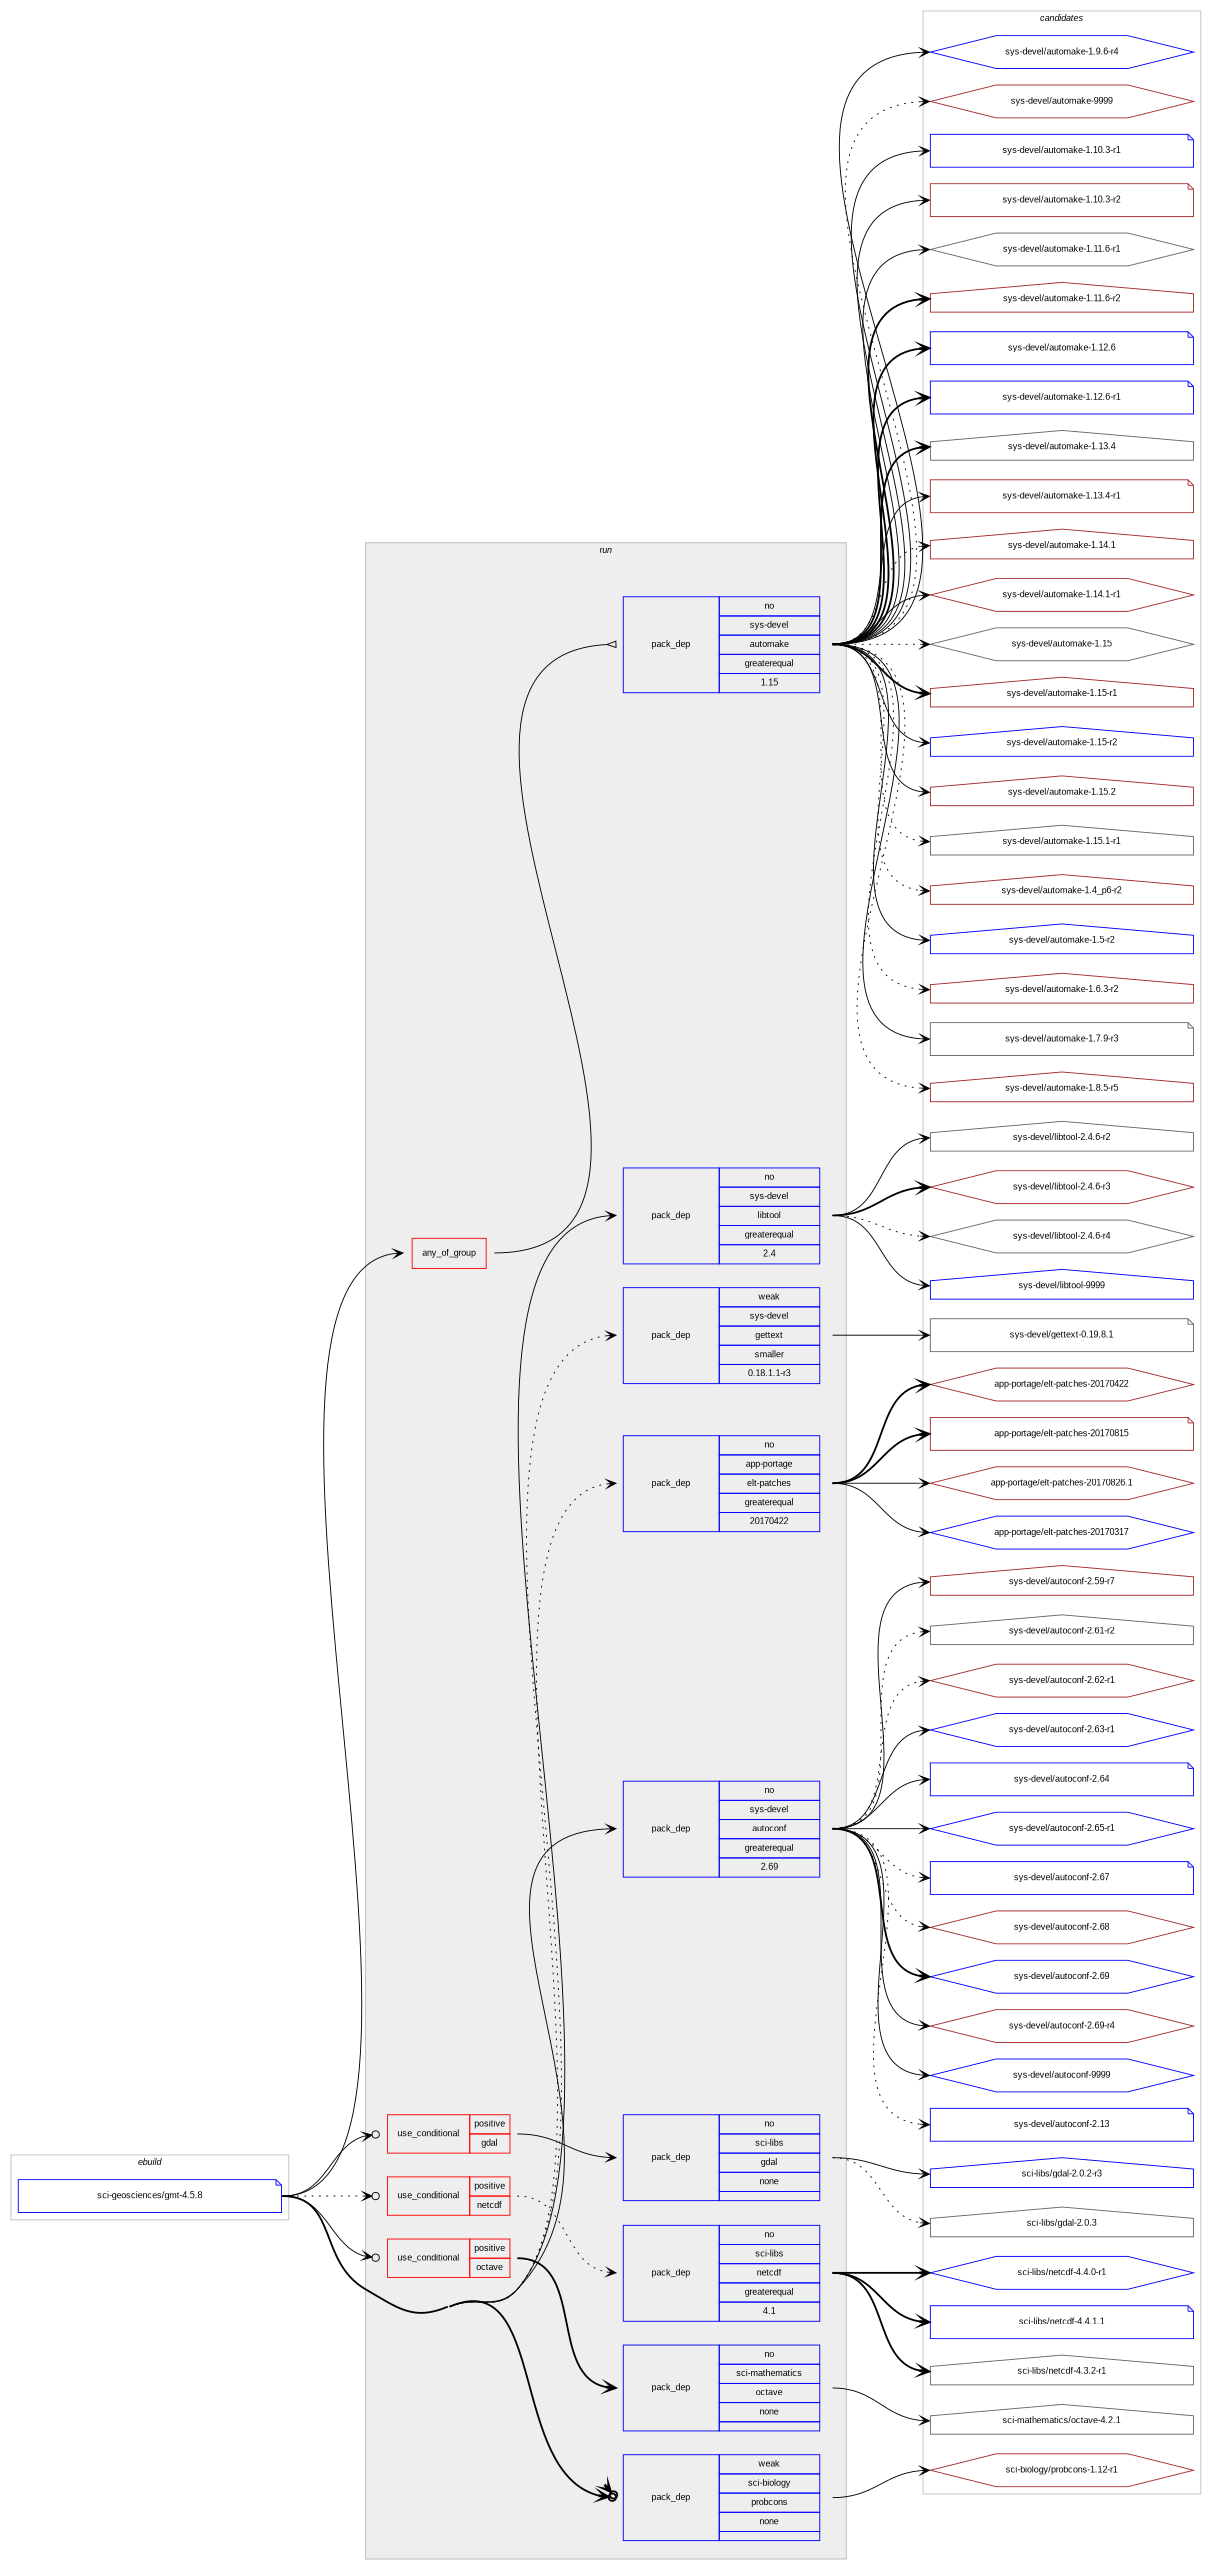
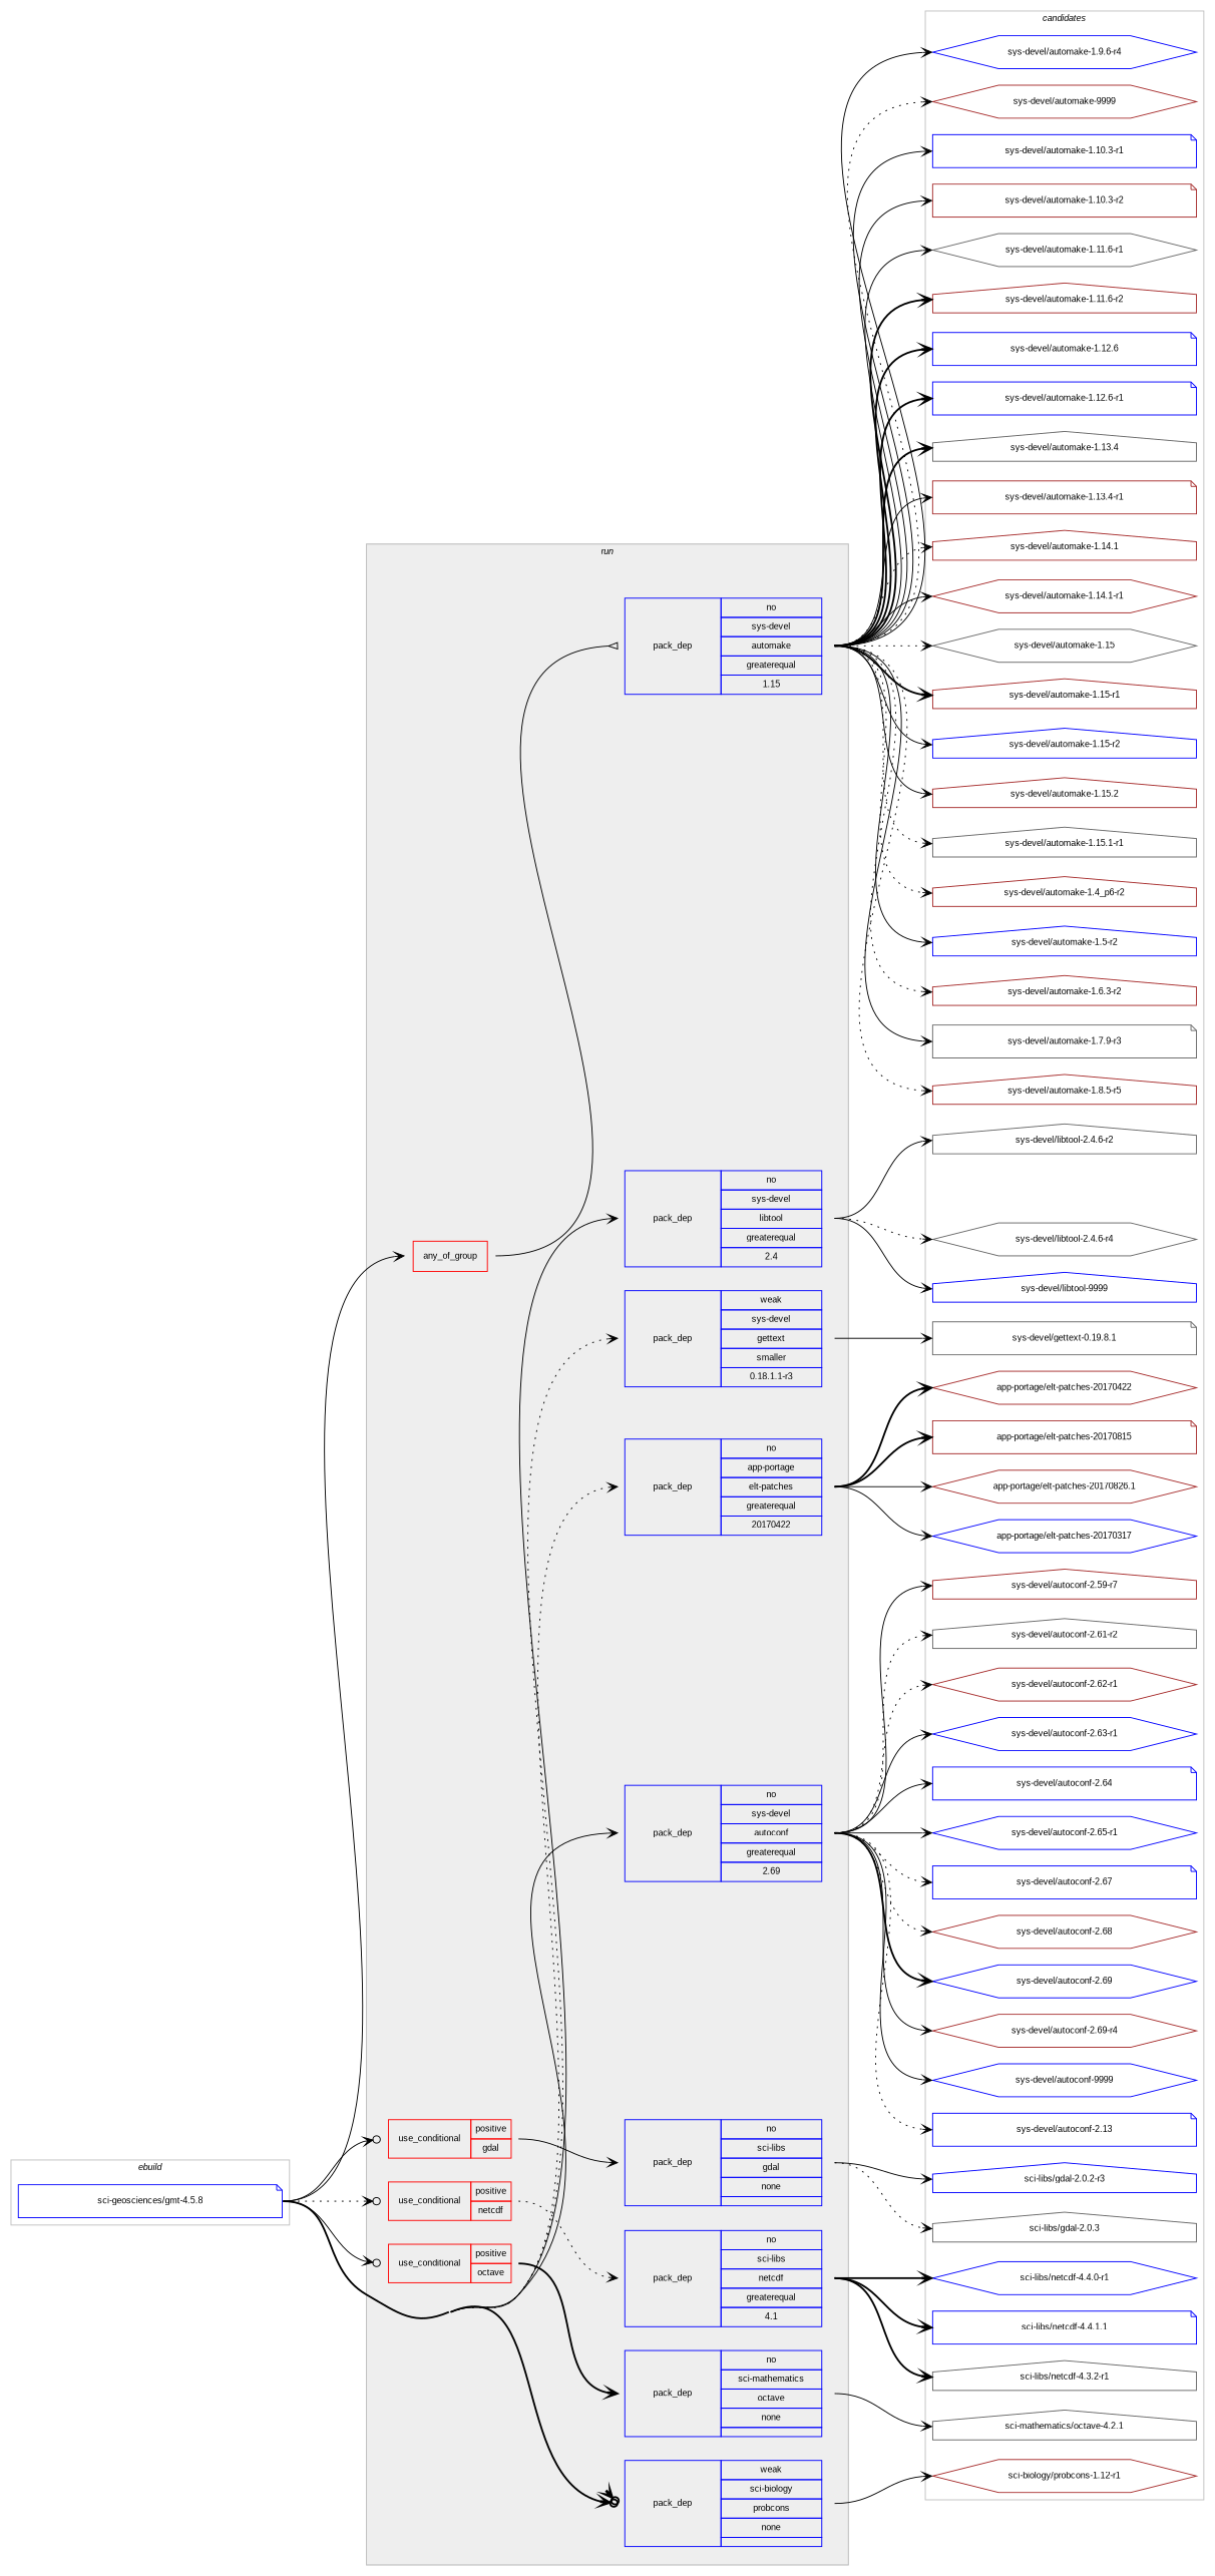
  digraph {
    compound=true
    concentrate=true
    fontname="Liberation Sans"
    fontsize=10
    newrank=true
    rankdir=LR
    ranksep=1.5
    node [color=blue fontname="Liberation Sans" fontsize=10 shape=hexagon]
    edge [arrowhead=vee fontname="Liberation Sans" headport=w style=solid tailport=e weight=100]
    n1 [label="sci-geosciences/gmt-4.5.8" shape=note width=4]
    n2 [label=<<TABLE BORDER="0" CELLBORDER="1" CELLSPACING="0" CELLPADDING="4" WIDTH="220"><TR><TD ROWSPAN="6" CELLPADDING="30">pack_dep</TD></TR><TR><TD WIDTH="110">no</TD></TR><TR><TD>sys-devel</TD></TR><TR><TD>automake</TD></TR><TR><TD>greaterequal</TD></TR><TR><TD>1.15</TD></TR></TABLE>> shape=none]
    n3 [color=red label=<<TABLE BORDER="0" CELLBORDER="1" CELLSPACING="0" CELLPADDING="4"><TR><TD CELLPADDING="10">any_of_group</TD></TR></TABLE>> shape=none]
    n4 [label=<<TABLE BORDER="0" CELLBORDER="1" CELLSPACING="0" CELLPADDING="4" WIDTH="220"><TR><TD ROWSPAN="6" CELLPADDING="30">pack_dep</TD></TR><TR><TD WIDTH="110">no</TD></TR><TR><TD>app-portage</TD></TR><TR><TD>elt-patches</TD></TR><TR><TD>greaterequal</TD></TR><TR><TD>20170422</TD></TR></TABLE>> shape=none]
    n5 [label=<<TABLE BORDER="0" CELLBORDER="1" CELLSPACING="0" CELLPADDING="4" WIDTH="220"><TR><TD ROWSPAN="6" CELLPADDING="30">pack_dep</TD></TR><TR><TD WIDTH="110">no</TD></TR><TR><TD>sys-devel</TD></TR><TR><TD>autoconf</TD></TR><TR><TD>greaterequal</TD></TR><TR><TD>2.69</TD></TR></TABLE>> shape=none]
    n6 [label=<<TABLE BORDER="0" CELLBORDER="1" CELLSPACING="0" CELLPADDING="4" WIDTH="220"><TR><TD ROWSPAN="6" CELLPADDING="30">pack_dep</TD></TR><TR><TD WIDTH="110">no</TD></TR><TR><TD>sys-devel</TD></TR><TR><TD>libtool</TD></TR><TR><TD>greaterequal</TD></TR><TR><TD>2.4</TD></TR></TABLE>> shape=none]
    n7 [label=<<TABLE BORDER="0" CELLBORDER="1" CELLSPACING="0" CELLPADDING="4" WIDTH="220"><TR><TD ROWSPAN="6" CELLPADDING="30">pack_dep</TD></TR><TR><TD WIDTH="110">weak</TD></TR><TR><TD>sys-devel</TD></TR><TR><TD>gettext</TD></TR><TR><TD>smaller</TD></TR><TR><TD>0.18.1.1-r3</TD></TR></TABLE>> shape=none]
    n8 [label=<<TABLE BORDER="0" CELLBORDER="1" CELLSPACING="0" CELLPADDING="4" WIDTH="220"><TR><TD ROWSPAN="6" CELLPADDING="30">pack_dep</TD></TR><TR><TD WIDTH="110">no</TD></TR><TR><TD>sci-libs</TD></TR><TR><TD>gdal</TD></TR><TR><TD>none</TD></TR><TR><TD></TD></TR></TABLE>> shape=none]
    n9 [color=red label=<<TABLE BORDER="0" CELLBORDER="1" CELLSPACING="0" CELLPADDING="4"><TR><TD ROWSPAN="3" CELLPADDING="10">use_conditional</TD></TR><TR><TD>positive</TD></TR><TR><TD>gdal</TD></TR></TABLE>> shape=none]
    n10 [label=<<TABLE BORDER="0" CELLBORDER="1" CELLSPACING="0" CELLPADDING="4" WIDTH="220"><TR><TD ROWSPAN="6" CELLPADDING="30">pack_dep</TD></TR><TR><TD WIDTH="110">no</TD></TR><TR><TD>sci-libs</TD></TR><TR><TD>netcdf</TD></TR><TR><TD>greaterequal</TD></TR><TR><TD>4.1</TD></TR></TABLE>> shape=none]
    n11 [color=red label=<<TABLE BORDER="0" CELLBORDER="1" CELLSPACING="0" CELLPADDING="4"><TR><TD ROWSPAN="3" CELLPADDING="10">use_conditional</TD></TR><TR><TD>positive</TD></TR><TR><TD>netcdf</TD></TR></TABLE>> shape=none]
    n12 [label=<<TABLE BORDER="0" CELLBORDER="1" CELLSPACING="0" CELLPADDING="4" WIDTH="220"><TR><TD ROWSPAN="6" CELLPADDING="30">pack_dep</TD></TR><TR><TD WIDTH="110">no</TD></TR><TR><TD>sci-mathematics</TD></TR><TR><TD>octave</TD></TR><TR><TD>none</TD></TR><TR><TD></TD></TR></TABLE>> shape=none]
    n13 [color=red label=<<TABLE BORDER="0" CELLBORDER="1" CELLSPACING="0" CELLPADDING="4"><TR><TD ROWSPAN="3" CELLPADDING="10">use_conditional</TD></TR><TR><TD>positive</TD></TR><TR><TD>octave</TD></TR></TABLE>> shape=none]
    n14 [label=<<TABLE BORDER="0" CELLBORDER="1" CELLSPACING="0" CELLPADDING="4" WIDTH="220"><TR><TD ROWSPAN="6" CELLPADDING="30">pack_dep</TD></TR><TR><TD WIDTH="110">weak</TD></TR><TR><TD>sci-biology</TD></TR><TR><TD>probcons</TD></TR><TR><TD>none</TD></TR><TR><TD></TD></TR></TABLE>> shape=none]
    n15 [label="sys-devel/automake-1.10.3-r1" shape=note width=4]
    n16 [color=brown label="sys-devel/automake-1.10.3-r2" shape=note width=4]
    n17 [color=gray40 label="sys-devel/automake-1.11.6-r1" width=4]
    n18 [color=brown label="sys-devel/automake-1.11.6-r2" shape=house width=4]
    n19 [label="sys-devel/automake-1.12.6" shape=note width=4]
    n20 [label="sys-devel/automake-1.12.6-r1" shape=note width=4]
    n21 [color=gray40 label="sys-devel/automake-1.13.4" shape=house width=4]
    n22 [color=brown label="sys-devel/automake-1.13.4-r1" shape=note width=4]
    n23 [color=brown label="sys-devel/automake-1.14.1" shape=house width=4]
    n24 [color=brown label="sys-devel/automake-1.14.1-r1" width=4]
    n25 [color=gray40 label="sys-devel/automake-1.15" width=4]
    n26 [color=brown label="sys-devel/automake-1.15-r1" shape=house width=4]
    n27 [label="sys-devel/automake-1.15-r2" shape=house width=4]
    n28 [color=brown label="sys-devel/automake-1.15.2" shape=house width=4]
    n29 [color=gray40 label="sys-devel/automake-1.15.1-r1" shape=house width=4]
    n30 [color=brown label="sys-devel/automake-1.4_p6-r2" shape=house width=4]
    n31 [label="sys-devel/automake-1.5-r2" shape=house width=4]
    n32 [color=brown label="sys-devel/automake-1.6.3-r2" shape=house width=4]
    n33 [color=gray40 label="sys-devel/automake-1.7.9-r3" shape=note width=4]
    n34 [color=brown label="sys-devel/automake-1.8.5-r5" shape=house width=4]
    n35 [label="sys-devel/automake-1.9.6-r4" width=4]
    n36 [color=brown label="sys-devel/automake-9999" width=4]
    n37 [label="app-portage/elt-patches-20170317" width=4]
    n38 [color=brown label="app-portage/elt-patches-20170422" width=4]
    n39 [color=brown label="app-portage/elt-patches-20170815" shape=note width=4]
    n40 [color=brown label="app-portage/elt-patches-20170826.1" width=4]
    n41 [label="sys-devel/autoconf-2.13" shape=note width=4]
    n42 [color=brown label="sys-devel/autoconf-2.59-r7" shape=house width=4]
    n43 [color=gray40 label="sys-devel/autoconf-2.61-r2" shape=house width=4]
    n44 [color=brown label="sys-devel/autoconf-2.62-r1" width=4]
    n45 [label="sys-devel/autoconf-2.63-r1" width=4]
    n46 [label="sys-devel/autoconf-2.64" shape=note width=4]
    n47 [label="sys-devel/autoconf-2.65-r1" width=4]
    n48 [label="sys-devel/autoconf-2.67" shape=note width=4]
    n49 [color=brown label="sys-devel/autoconf-2.68" width=4]
    n50 [label="sys-devel/autoconf-2.69" width=4]
    n51 [color=brown label="sys-devel/autoconf-2.69-r4" width=4]
    n52 [label="sys-devel/autoconf-9999" width=4]
    n53 [color=gray40 label="sys-devel/libtool-2.4.6-r2" shape=house width=4]
-   n54 [color=brown label="sys-devel/libtool-2.4.6-r3" width=4]
    n55 [color=gray40 label="sys-devel/libtool-2.4.6-r4" width=4]
    n56 [label="sys-devel/libtool-9999" shape=house width=4]
    n57 [color=gray40 label="sys-devel/gettext-0.19.8.1" shape=note width=4]
    n58 [label="sci-libs/gdal-2.0.2-r3" shape=house width=4]
    n59 [color=gray40 label="sci-libs/gdal-2.0.3" shape=house width=4]
    n60 [color=gray40 label="sci-libs/netcdf-4.3.2-r1" shape=house width=4]
    n61 [label="sci-libs/netcdf-4.4.0-r1" width=4]
    n62 [label="sci-libs/netcdf-4.4.1.1" shape=note width=4]
    n63 [color=gray40 label="sci-mathematics/octave-4.2.1" shape=house width=4]
    n64 [color=brown label="sci-biology/probcons-1.12-r1" width=4]
    subgraph cluster_1 {
      color=gray
      label=<<i>ebuild</i>>
      rank=same
      n1
    }
    subgraph cluster_2 {
      color=gray
      label=<<i>dependencies</i>>
      subgraph cluster_3 {
        color=gray
        fillcolor="#eeeeee"
        label=<<i>compile</i>>
        style=filled
        subgraph sub_4 {
          color=gray
          fillcolor="#eeeeee"
          label=<<i>compile</i>>
          style=filled
          n3
          subgraph sub_5 {
            color=gray
            fillcolor="#eeeeee"
            label=<<i>compile</i>>
            style=filled
            n2
          }
        }
        subgraph sub_6 {
          color=gray
          fillcolor="#eeeeee"
          label=<<i>compile</i>>
          style=filled
          n4
        }
        subgraph sub_7 {
          color=gray
          fillcolor="#eeeeee"
          label=<<i>compile</i>>
          style=filled
          n5
        }
        subgraph sub_8 {
          color=gray
          fillcolor="#eeeeee"
          label=<<i>compile</i>>
          style=filled
          n6
        }
        subgraph sub_9 {
          color=gray
          fillcolor="#eeeeee"
          label=<<i>compile</i>>
          style=filled
          n7
        }
      }
      subgraph cluster_10 {
        color=gray
        fillcolor="#eeeeee"
        label=<<i>compile and run</i>>
        style=filled
        subgraph sub_11 {
          color=gray
          fillcolor="#eeeeee"
          label=<<i>compile and run</i>>
          style=filled
          n9
          subgraph sub_12 {
            color=gray
            fillcolor="#eeeeee"
            label=<<i>compile and run</i>>
            style=filled
            n8
          }
        }
        subgraph sub_13 {
          color=gray
          fillcolor="#eeeeee"
          label=<<i>compile and run</i>>
          style=filled
          n11
          subgraph sub_14 {
            color=gray
            fillcolor="#eeeeee"
            label=<<i>compile and run</i>>
            style=filled
            n10
          }
        }
        subgraph sub_15 {
          color=gray
          fillcolor="#eeeeee"
          label=<<i>compile and run</i>>
          style=filled
          n13
          subgraph sub_16 {
            color=gray
            fillcolor="#eeeeee"
            label=<<i>compile and run</i>>
            style=filled
            n12
          }
        }
        subgraph sub_17 {
          color=gray
          fillcolor="#eeeeee"
          label=<<i>compile and run</i>>
          style=filled
          n14
        }
      }
      subgraph cluster_18 {
        color=gray
        fillcolor="#eeeeee"
        label=<<i>run</i>>
        style=filled
      }
    }
    subgraph cluster_19 {
      color=gray
      label=<<i>candidates</i>>
      rank=same
      subgraph sub_20 {
        color=black
        label=<<i>candidates</i>>
        nodesep=1
        rank=same
        n15
        n16
        n17
        n18
        n19
        n20
        n21
        n22
        n23
        n24
        n25
        n26
        n27
        n28
        n29
        n30
        n31
        n32
        n33
        n34
        n35
        n36
      }
      subgraph sub_21 {
        color=black
        label=<<i>candidates</i>>
        nodesep=1
        rank=same
        n37
        n38
        n39
        n40
      }
      subgraph sub_22 {
        color=black
        label=<<i>candidates</i>>
        nodesep=1
        rank=same
        n41
        n42
        n43
        n44
        n45
        n46
        n47
        n48
        n49
        n50
        n51
        n52
      }
      subgraph sub_23 {
        color=black
        label=<<i>candidates</i>>
        nodesep=1
        rank=same
        n53
-       n54
        n55
        n56
      }
      subgraph sub_24 {
        color=black
        label=<<i>candidates</i>>
        nodesep=1
        rank=same
        n57
      }
      subgraph sub_25 {
        color=black
        label=<<i>candidates</i>>
        nodesep=1
        rank=same
        n58
        n59
      }
      subgraph sub_26 {
        color=black
        label=<<i>candidates</i>>
        nodesep=1
        rank=same
        n60
        n61
        n62
      }
      subgraph sub_27 {
        color=black
        label=<<i>candidates</i>>
        nodesep=1
        rank=same
        n63
      }
      subgraph sub_28 {
        color=black
        label=<<i>candidates</i>>
        nodesep=1
        rank=same
        n64
      }
    }
    n1 -> n3 [weight=20]
    n1 -> n4 [style=dotted weight=20]
    n1 -> n5 [weight=20]
    n1 -> n6 [weight=20]
    n1 -> n7 [style=dotted weight=20]
    n1 -> n9 [arrowhead=odotvee weight=20]
    n1 -> n11 [arrowhead=odotvee style=dotted weight=20]
    n1 -> n13 [arrowhead=odotvee weight=20]
    n1 -> n14 [arrowhead=odotvee style=bold weight=20]
    n2 -> n15
    n2 -> n16
    n2 -> n17
    n2 -> n18 [style=bold]
    n2 -> n19 [style=bold]
    n2 -> n20 [style=bold]
    n2 -> n21 [style=bold]
    n2 -> n22
    n2 -> n23 [style=dotted]
    n2 -> n24
    n2 -> n25 [style=dotted]
    n2 -> n26 [style=bold]
    n2 -> n27
    n2 -> n28
    n2 -> n29 [style=dotted]
    n2 -> n30 [style=dotted]
    n2 -> n31
    n2 -> n32 [style=dotted]
    n2 -> n33
    n2 -> n34 [style=dotted]
    n2 -> n35
    n2 -> n36 [style=dotted]
    n3 -> n2 [arrowhead=oinv weight=20]
    n4 -> n37
    n4 -> n38 [style=bold]
    n4 -> n39 [style=bold]
    n4 -> n40
    n5 -> n41 [style=dotted]
    n5 -> n42
    n5 -> n43 [style=dotted]
    n5 -> n44 [style=dotted]
    n5 -> n45
    n5 -> n46
    n5 -> n47
    n5 -> n48 [style=dotted]
    n5 -> n49 [style=dotted]
    n5 -> n50 [style=bold]
    n5 -> n51
    n5 -> n52
    n6 -> n53
-   n6 -> n54 [style=bold]
    n6 -> n55 [style=dotted]
    n6 -> n56
    n7 -> n57
    n8 -> n58
    n8 -> n59 [style=dotted]
    n9 -> n8 [weight=20]
    n10 -> n60 [style=bold]
    n10 -> n61 [style=bold]
    n10 -> n62 [style=bold]
    n11 -> n10 [style=dotted weight=20]
    n12 -> n63
    n13 -> n12 [style=bold weight=20]
    n14 -> n64
  }
